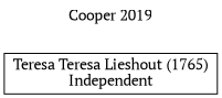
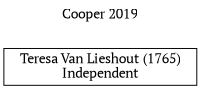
  digraph {
    label="Cooper 2019"
    labelloc=t
    mclimit=10
    fontname="PT Serif"
-   n1 [label="Teresa Teresa Lieshout (1765)\nIndependent" shape=box fontname="PT Serif"]
+   n1 [label="Teresa Van Lieshout (1765)\nIndependent" shape=box fontname="PT Serif"]
  }
